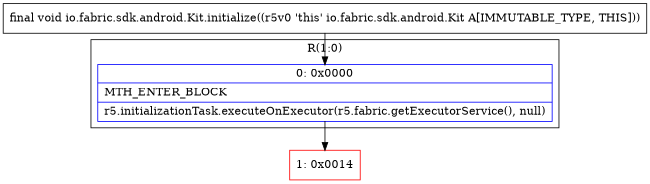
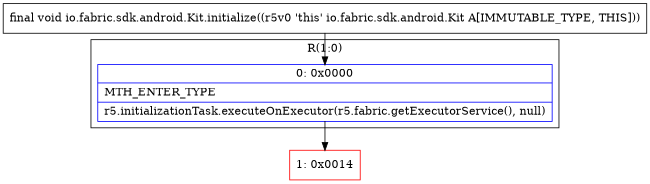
  digraph {
    node [shape=record]
-   n1 [color=blue label="{0\:\ 0x0000|MTH_ENTER_BLOCK\l|r5.initializationTask.executeOnExecutor(r5.fabric.getExecutorService(), null)\l}"]
+   n1 [color=blue label="{0\:\ 0x0000|MTH_ENTER_TYPE\l|r5.initializationTask.executeOnExecutor(r5.fabric.getExecutorService(), null)\l}"]
    n2 [color=red label="{1\:\ 0x0014}"]
    n3 [label="{final void io.fabric.sdk.android.Kit.initialize((r5v0 'this' io.fabric.sdk.android.Kit A[IMMUTABLE_TYPE, THIS])) }"]
    subgraph cluster_1 {
      label="R(1:0)"
      n1
    }
    n1 -> n2
    n3 -> n1
  }
